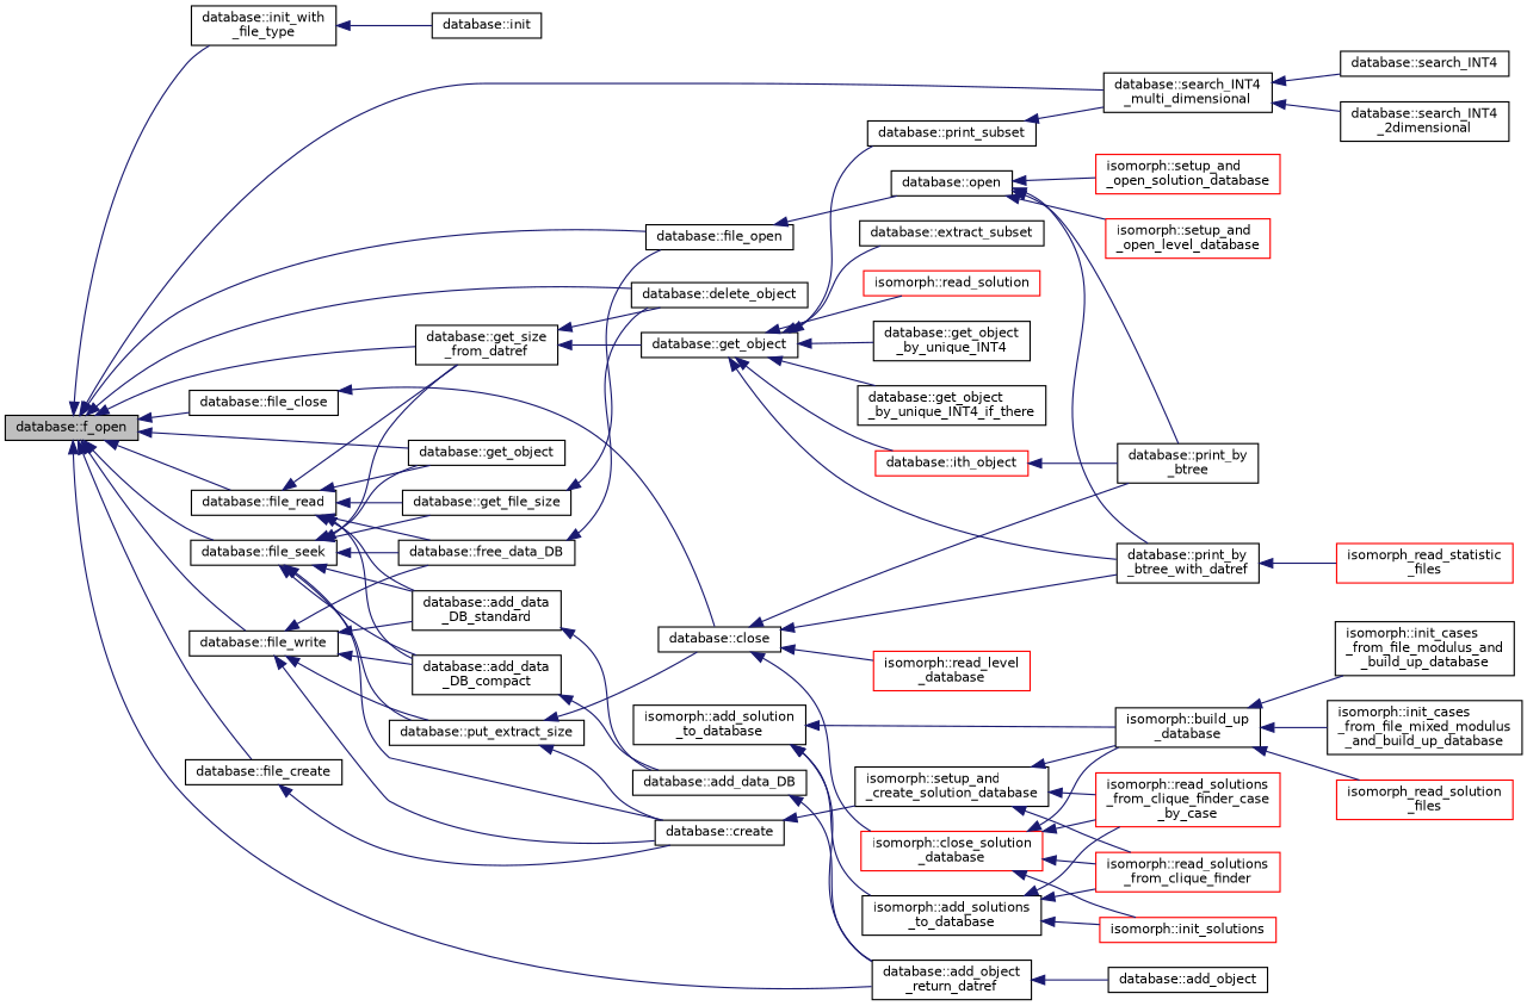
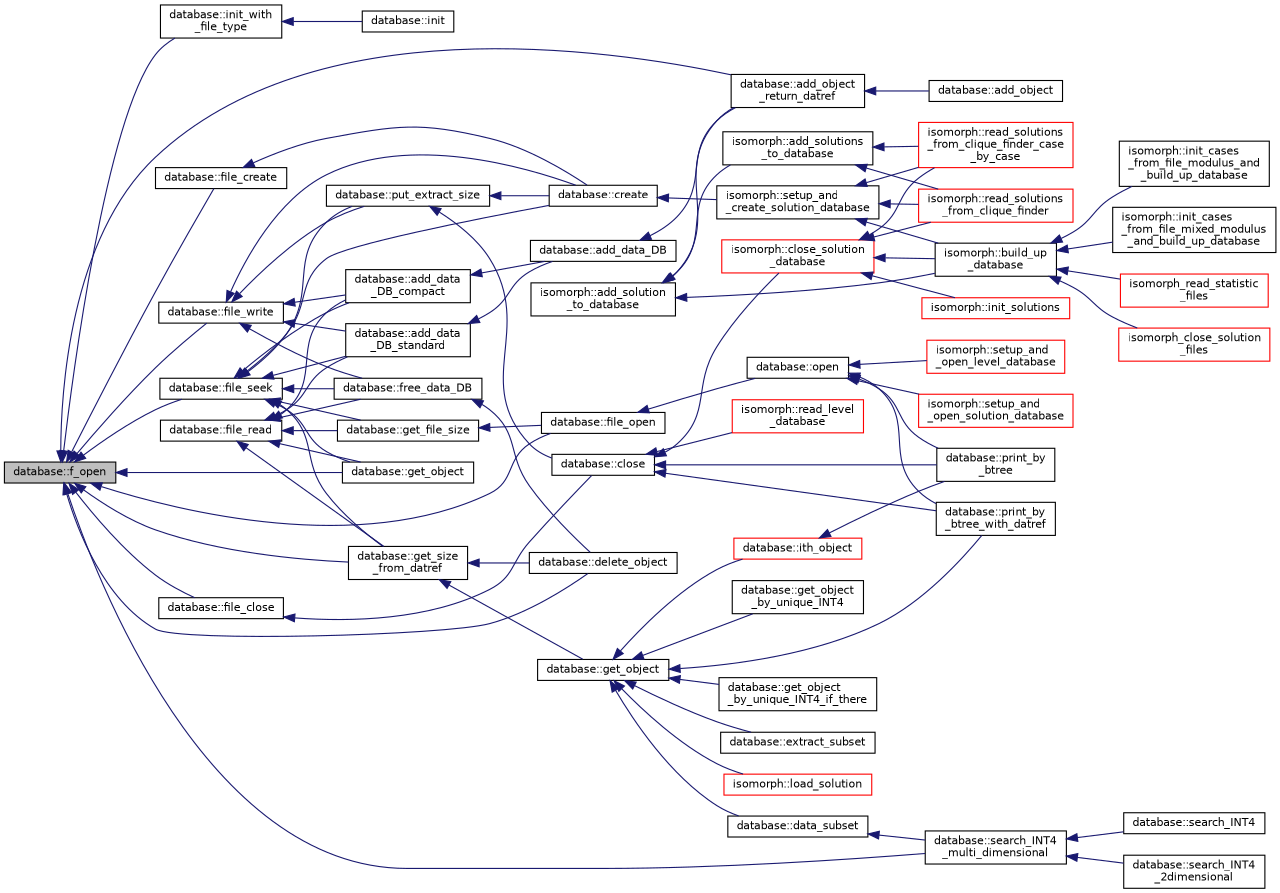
  digraph {
    rankdir=LR
    node [color=black fillcolor=white fontname=Helvetica fontsize=10 shape=record style=filled]
    edge [color=midnightblue dir=back fontname=Helvetica fontsize=10 labelfontname=Helvetica labelfontsize=10 style=solid]
    n1 [fillcolor=grey75 fontcolor=black height=0.2 label="database::f_open" width=0.4]
    n2 [height=0.2 label="database::init_with\l_file_type" width=0.4]
    n3 [height=0.2 label="database::add_object\l_return_datref" width=0.4]
    n4 [height=0.2 label="database::delete_object" width=0.4]
    n5 [height=0.2 label="database::get_object" width=0.4]
    n6 [height=0.2 label="database::search_INT4\l_multi_dimensional" width=0.4]
    n7 [height=0.2 label="database::get_size\l_from_datref" width=0.4]
    n8 [height=0.2 label="database::file_open" width=0.4]
    n9 [height=0.2 label="database::file_create" width=0.4]
    n10 [height=0.2 label="database::file_close" width=0.4]
    n11 [height=0.2 label="database::file_seek" width=0.4]
    n12 [height=0.2 label="database::file_write" width=0.4]
    n13 [height=0.2 label="database::file_read" width=0.4]
    n14 [height=0.2 label="database::init" width=0.4]
    n15 [height=0.2 label="database::add_object" width=0.4]
    n16 [height=0.2 label="database::search_INT4" width=0.4]
    n17 [height=0.2 label="database::search_INT4\l_2dimensional" width=0.4]
    n18 [height=0.2 label="database::get_object" width=0.4]
    n19 [height=0.2 label="database::open" width=0.4]
    n20 [height=0.2 label="database::create" width=0.4]
    n21 [height=0.2 label="database::close" width=0.4]
    n22 [height=0.2 label="database::put_extract_size" width=0.4]
    n23 [height=0.2 label="database::get_file_size" width=0.4]
    n24 [height=0.2 label="database::add_data\l_DB_standard" width=0.4]
    n25 [height=0.2 label="database::add_data\l_DB_compact" width=0.4]
    n26 [height=0.2 label="database::free_data_DB" width=0.4]
    n27 [height=0.2 label="isomorph::add_solution\l_to_database" width=0.4]
    n28 [height=0.2 label="isomorph::add_solutions\l_to_database" width=0.4]
    n29 [height=0.2 label="isomorph::build_up\l_database" width=0.4]
    n30 [color=red height=0.2 label="isomorph::init_solutions" width=0.4]
    n31 [color=red height=0.2 label="isomorph::read_solutions\l_from_clique_finder_case\l_by_case" width=0.4]
    n32 [color=red height=0.2 label="isomorph::read_solutions\l_from_clique_finder" width=0.4]
    n33 [height=0.2 label="isomorph::init_cases\l_from_file_modulus_and\l_build_up_database" width=0.4]
    n34 [height=0.2 label="isomorph::init_cases\l_from_file_mixed_modulus\l_and_build_up_database" width=0.4]
    n35 [color=red height=0.2 label="isomorph_read_statistic\l_files" width=0.4]
-   n36 [color=red height=0.2 label="isomorph_read_solution\l_files" width=0.4]
+   n36 [color=red height=0.2 label="isomorph_close_solution\l_files" width=0.4]
    n37 [height=0.2 label="database::get_object\l_by_unique_INT4" width=0.4]
    n38 [height=0.2 label="database::get_object\l_by_unique_INT4_if_there" width=0.4]
    n39 [color=red height=0.2 label="database::ith_object" width=0.4]
    n40 [height=0.2 label="database::print_by\l_btree_with_datref" width=0.4]
-   n41 [height=0.2 label="database::print_subset" width=0.4]
+   n41 [height=0.2 label="database::data_subset" width=0.4]
    n42 [height=0.2 label="database::extract_subset" width=0.4]
-   n43 [color=red height=0.2 label="isomorph::read_solution" width=0.4]
+   n43 [color=red height=0.2 label="isomorph::load_solution" width=0.4]
    n44 [height=0.2 label="database::print_by\l_btree" width=0.4]
    n45 [color=red height=0.2 label="isomorph::setup_and\l_open_solution_database" width=0.4]
    n46 [color=red height=0.2 label="isomorph::setup_and\l_open_level_database" width=0.4]
    n47 [height=0.2 label="isomorph::setup_and\l_create_solution_database" width=0.4]
    n48 [color=red height=0.2 label="isomorph::close_solution\l_database" width=0.4]
    n49 [color=red height=0.2 label="isomorph::read_level\l_database" width=0.4]
    n50 [height=0.2 label="database::add_data_DB" width=0.4]
    n1 -> n2
    n1 -> n3
    n1 -> n4
    n1 -> n5
    n1 -> n6
    n1 -> n7
    n1 -> n8
    n1 -> n9
    n1 -> n10
    n1 -> n11
    n1 -> n12
-   n1 -> n13
    n2 -> n14
    n3 -> n15
    n6 -> n16
    n6 -> n17
    n7 -> n4
    n7 -> n18
    n8 -> n19
    n9 -> n20
    n10 -> n21
    n11 -> n5
    n11 -> n7
    n11 -> n20
    n11 -> n22
    n11 -> n23
    n11 -> n24
    n11 -> n25
    n11 -> n26
    n12 -> n20
    n12 -> n22
    n12 -> n24
    n12 -> n25
    n12 -> n26
    n13 -> n5
    n13 -> n7
    n13 -> n23
    n13 -> n24
    n13 -> n25
    n13 -> n26
    n18 -> n37
    n18 -> n38
    n18 -> n39
    n18 -> n40
    n18 -> n41
    n18 -> n42
    n18 -> n43
    n19 -> n40
    n19 -> n44
    n19 -> n45
    n19 -> n46
    n20 -> n47
    n21 -> n40
    n21 -> n44
    n21 -> n48
    n21 -> n49
    n22 -> n20
    n22 -> n21
    n23 -> n8
    n24 -> n50
    n25 -> n50
    n26 -> n4
    n27 -> n3
    n27 -> n28
    n27 -> n29
-   n28 -> n30
    n28 -> n31
    n28 -> n32
    n29 -> n33
    n29 -> n34
-   n40 -> n35
+   n29 -> n35
    n29 -> n36
    n39 -> n44
    n41 -> n6
    n47 -> n29
    n47 -> n31
    n47 -> n32
    n48 -> n29
    n48 -> n30
    n48 -> n31
    n48 -> n32
    n50 -> n3
  }
